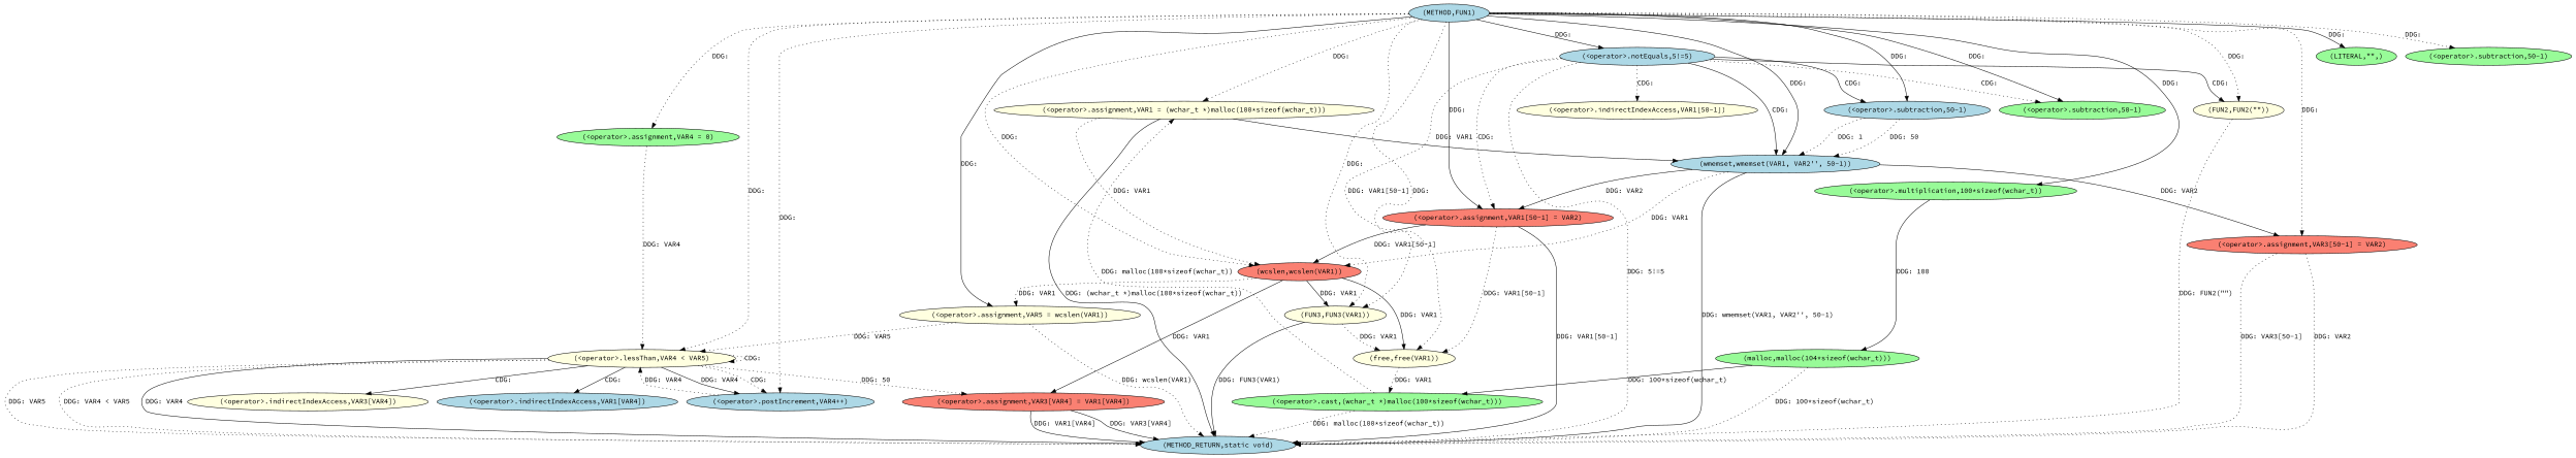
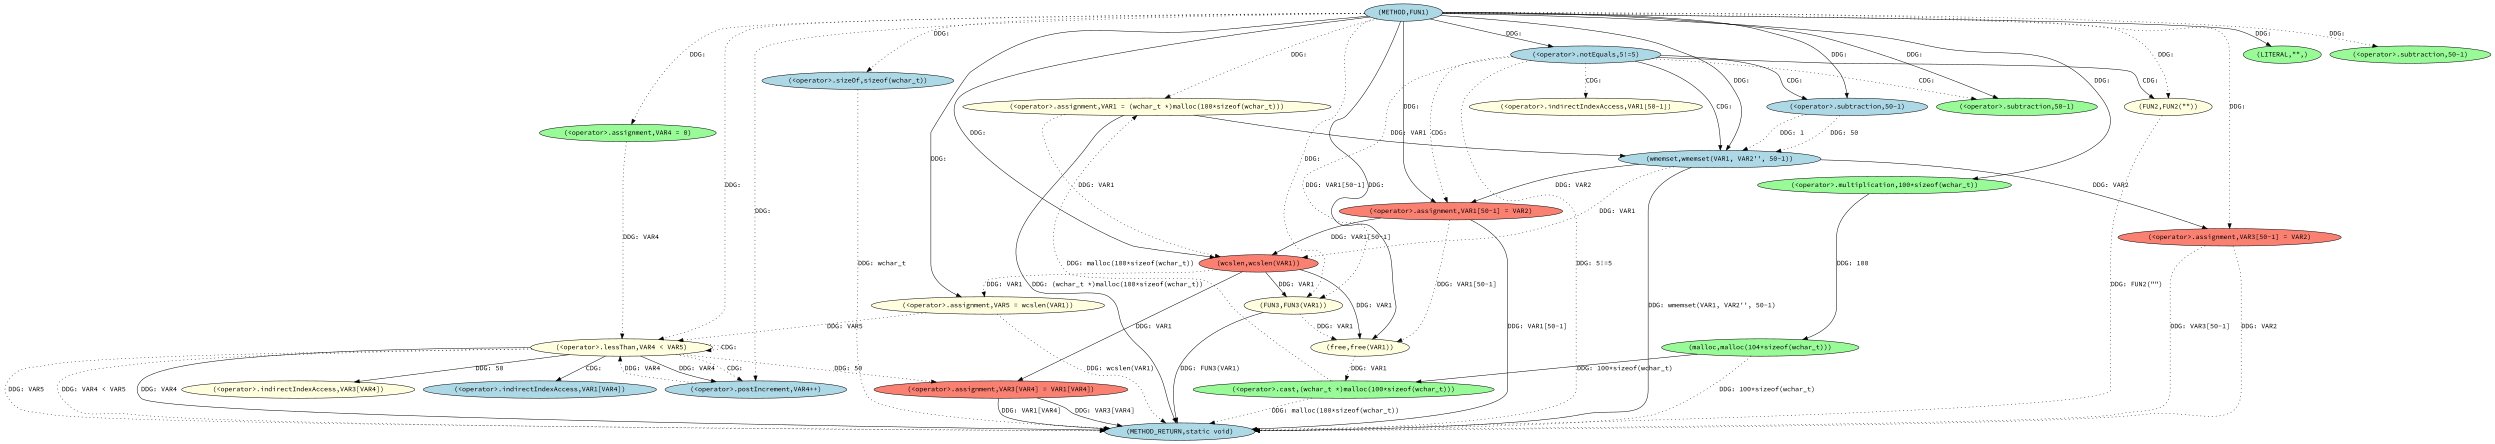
  digraph {
    fontname="Source Code Pro"
    node [fillcolor=lightblue fontname="Source Code Pro" style=filled]
    edge [fontname="Source Code Pro" style=dotted]
    n1 [label="(METHOD,FUN1)"]
    n2 [fillcolor=lightyellow label="(<operator>.assignment,VAR1 = (wchar_t *)malloc(100*sizeof(wchar_t)))"]
    n3 [fillcolor=palegreen label="(<operator>.multiplication,100*sizeof(wchar_t))"]
+   n4 [label="(<operator>.sizeOf,sizeof(wchar_t))"]
    n5 [label="(<operator>.notEquals,5!=5)"]
    n6 [fillcolor=lightyellow label="(FUN2,FUN2(\"\"))"]
    n7 [label="(wmemset,wmemset(VAR1, VAR2'', 50-1))"]
    n8 [label="(<operator>.subtraction,50-1)"]
    n9 [fillcolor=salmon label="(<operator>.assignment,VAR1[50-1] = VAR2)"]
    n10 [fillcolor=palegreen label="(<operator>.subtraction,50-1)"]
    n11 [fillcolor=palegreen label="(LITERAL,\"\",)"]
    n12 [fillcolor=lightyellow label="(<operator>.assignment,VAR5 = wcslen(VAR1))"]
    n13 [fillcolor=salmon label="(wcslen,wcslen(VAR1))"]
    n14 [fillcolor=palegreen label="(<operator>.assignment,VAR4 = 0)"]
    n15 [fillcolor=lightyellow label="(<operator>.lessThan,VAR4 < VAR5)"]
    n16 [label="(<operator>.postIncrement,VAR4++)"]
    n17 [fillcolor=salmon label="(<operator>.assignment,VAR3[50-1] = VAR2)"]
    n18 [fillcolor=palegreen label="(<operator>.subtraction,50-1)"]
    n19 [fillcolor=lightyellow label="(FUN3,FUN3(VAR1))"]
    n20 [fillcolor=lightyellow label="(free,free(VAR1))"]
    n21 [label="(METHOD_RETURN,static void)"]
    n22 [fillcolor=palegreen label="(malloc,malloc(104*sizeof(wchar_t)))"]
    n23 [fillcolor=lightyellow label="(<operator>.indirectIndexAccess,VAR1[50-1])"]
    n24 [fillcolor=salmon label="(<operator>.assignment,VAR3[VAR4] = VAR1[VAR4])"]
    n25 [fillcolor=lightyellow label="(<operator>.indirectIndexAccess,VAR3[VAR4])"]
    n26 [label="(<operator>.indirectIndexAccess,VAR1[VAR4])"]
    n27 [fillcolor=palegreen label="(<operator>.cast,(wchar_t *)malloc(100*sizeof(wchar_t)))"]
    n1 -> n2 [label="DDG: "]
    n1 -> n3 [label="DDG: " style=solid]
+   n1 -> n4 [label="DDG: "]
    n1 -> n5 [label="DDG: " style=solid]
    n1 -> n6 [label="DDG: "]
    n1 -> n7 [label="DDG: " style=solid]
    n1 -> n8 [label="DDG: " style=solid]
    n1 -> n9 [label="DDG: " style=solid]
    n1 -> n10 [label="DDG: " style=solid]
    n1 -> n11 [label="DDG: " style=solid]
    n1 -> n12 [label="DDG: " style=solid]
-   n1 -> n13 [label="DDG: "]
+   n1 -> n13 [label="DDG: " style=solid]
    n1 -> n14 [label="DDG: "]
    n1 -> n15 [label="DDG: "]
    n1 -> n16 [label="DDG: "]
    n1 -> n17 [label="DDG: "]
    n1 -> n18 [label="DDG: "]
    n1 -> n19 [label="DDG: "]
-   n1 -> n20 [label="DDG: "]
+   n1 -> n20 [label="DDG: " style=solid]
    n2 -> n7 [label="DDG: VAR1" style=solid]
    n2 -> n13 [label="DDG: VAR1"]
    n2 -> n21 [label="DDG: (wchar_t *)malloc(100*sizeof(wchar_t))" style=solid]
    n3 -> n22 [label="DDG: 100" style=solid]
+   n4 -> n21 [label="DDG: wchar_t"]
    n5 -> n6 [label="CDG: " style=solid]
    n5 -> n7 [label="CDG: " style=solid]
    n5 -> n8 [label="CDG: " style=solid]
    n5 -> n9 [label="CDG: "]
    n5 -> n10 [label="CDG: "]
    n5 -> n19 [label="DDG: VAR1[50-1]"]
    n5 -> n21 [label="DDG: 5!=5"]
    n5 -> n23 [label="CDG: "]
    n6 -> n21 [label="DDG: FUN2(\"\")"]
    n7 -> n9 [label="DDG: VAR2" style=solid]
    n7 -> n13 [label="DDG: VAR1"]
    n7 -> n17 [label="DDG: VAR2" style=solid]
    n7 -> n21 [label="DDG: wmemset(VAR1, VAR2'', 50-1)" style=solid]
    n8 -> n7 [label="DDG: 50"]
    n8 -> n7 [label="DDG: 1"]
    n9 -> n13 [label="DDG: VAR1[50-1]" style=solid]
    n9 -> n20 [label="DDG: VAR1[50-1]"]
    n9 -> n21 [label="DDG: VAR1[50-1]" style=solid]
    n12 -> n15 [label="DDG: VAR5"]
    n12 -> n21 [label="DDG: wcslen(VAR1)"]
    n13 -> n12 [label="DDG: VAR1"]
    n13 -> n19 [label="DDG: VAR1" style=solid]
    n13 -> n20 [label="DDG: VAR1" style=solid]
    n13 -> n24 [label="DDG: VAR1" style=solid]
    n14 -> n15 [label="DDG: VAR4"]
    n15 -> n15 [label="CDG: "]
    n15 -> n16 [label="DDG: VAR4" style=solid]
    n15 -> n16 [label="CDG: "]
    n15 -> n21 [label="DDG: VAR5"]
    n15 -> n21 [label="DDG: VAR4 < VAR5"]
    n15 -> n21 [label="DDG: VAR4" style=solid]
    n15 -> n24 [label="DDG: 50"]
-   n15 -> n25 [label="CDG: " style=solid]
+   n15 -> n25 [label="DDG: 50" style=solid]
    n15 -> n26 [label="CDG: " style=solid]
    n16 -> n15 [label="DDG: VAR4"]
    n17 -> n21 [label="DDG: VAR3[50-1]"]
    n17 -> n21 [label="DDG: VAR2"]
    n19 -> n20 [label="DDG: VAR1"]
    n19 -> n21 [label="DDG: FUN3(VAR1)" style=solid]
    n20 -> n27 [label="DDG: VAR1"]
    n22 -> n21 [label="DDG: 100*sizeof(wchar_t)"]
    n22 -> n27 [label="DDG: 100*sizeof(wchar_t)" style=solid]
    n24 -> n21 [label="DDG: VAR3[VAR4]" style=solid]
    n24 -> n21 [label="DDG: VAR1[VAR4]" style=solid]
    n27 -> n2 [label="DDG: malloc(100*sizeof(wchar_t))"]
    n27 -> n21 [label="DDG: malloc(100*sizeof(wchar_t))"]
  }
